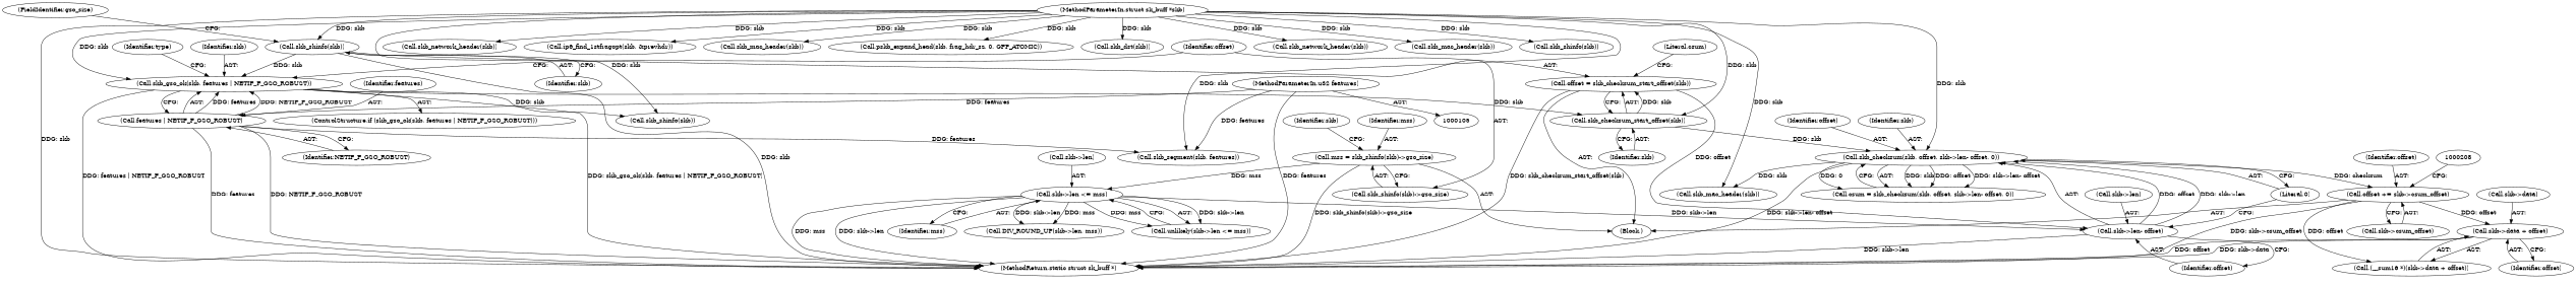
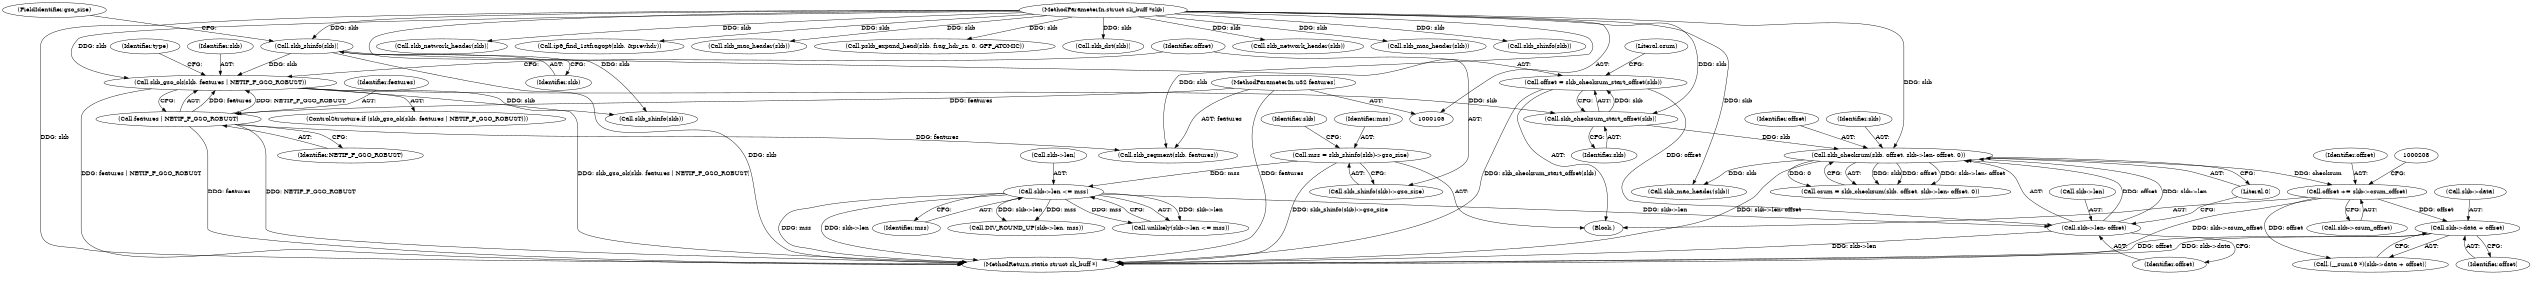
  digraph {
    n1 [label="(Call,skb->data + offset)"]
    n2 [label="(Call,(__sum16 *)(skb->data + offset))"]
    n3 [label="(Identifier,offset)"]
    n4 [label="(MethodReturn,static struct sk_buff *)"]
    n5 [label="(Call,offset += skb->csum_offset)"]
    n6 [label="(Call,skb->csum_offset)"]
    n7 [label="(Block,)"]
    n8 [label="(Call,skb_checksum(skb, offset, skb->len- offset, 0))"]
    n9 [label="(Literal,0)"]
    n10 [label="(Call,skb_mac_header(skb))"]
    n11 [label="(Call,csum = skb_checksum(skb, offset, skb->len- offset, 0))"]
    n12 [label="(Call,skb->len- offset)"]
    n13 [label="(Call,skb_checksum_start_offset(skb))"]
    n14 [label="(Call,offset = skb_checksum_start_offset(skb))"]
    n15 [label="(Identifier,skb)"]
    n16 [label="(Call,skb_gso_ok(skb, features | NETIF_F_GSO_ROBUST))"]
    n17 [label="(Call,features | NETIF_F_GSO_ROBUST)"]
    n18 [label="(Call,skb_shinfo(skb))"]
    n19 [label="(ControlStructure,if (skb_gso_ok(skb, features | NETIF_F_GSO_ROBUST)))"]
    n20 [label="(Call,skb_segment(skb, features))"]
    n21 [label="(Identifier,NETIF_F_GSO_ROBUST)"]
    n22 [label="(Call,skb_shinfo(skb))"]
    n23 [label="(Call,skb_shinfo(skb)->gso_size)"]
    n24 [label="(Identifier,skb)"]
    n25 [label="(Call,mss = skb_shinfo(skb)->gso_size)"]
    n26 [label="(MethodParameterIn,struct sk_buff *skb)"]
    n27 [label="(Call,skb_network_header(skb))"]
    n28 [label="(Call,ip6_find_1stfragopt(skb, &prevhdr))"]
    n29 [label="(Call,skb_mac_header(skb))"]
    n30 [label="(Call,pskb_expand_head(skb, frag_hdr_sz, 0, GFP_ATOMIC))"]
    n31 [label="(Call,skb_dst(skb))"]
    n32 [label="(Call,skb_network_header(skb))"]
    n33 [label="(Call,skb_mac_header(skb))"]
    n34 [label="(Call,skb_shinfo(skb))"]
    1000105
    n36 [label="(MethodParameterIn,u32 features)"]
    n37 [label="(Identifier,offset)"]
    n38 [label="(Call,skb->len <= mss)"]
    n39 [label="(Identifier,mss)"]
    n40 [label="(Call,DIV_ROUND_UP(skb->len, mss))"]
    n41 [label="(Call,unlikely(skb->len <= mss))"]
    n42 [label="(Call,skb->data)"]
    n43 [label="(Identifier,features)"]
    n44 [label="(Identifier,mss)"]
    n45 [label="(Literal,csum)"]
    n46 [label="(Identifier,type)"]
    n47 [label="(Identifier,skb)"]
    n48 [label="(Identifier,offset)"]
    n49 [label="(Identifier,skb)"]
    n50 [label="(FieldIdentifier,gso_size)"]
    n51 [label="(Identifier,skb)"]
    n52 [label="(Identifier,offset)"]
    n53 [label="(Call,skb->len)"]
    n54 [label="(Call,skb->len)"]
    n55 [label="(Identifier,offset)"]
    1000208
    n1 -> n2 [label="AST: "]
    n1 -> n3 [label="CFG: "]
    n1 -> n4 [label="DDG: skb->data"]
    n1 -> n4 [label="DDG: offset"]
-   n2 -> n1 [label="AST: "]
+   n2 -> n1 [label="CFG: "]
    n3 -> n1 [label="AST: "]
    n5 -> n1 [label="DDG: offset"]
    n5 -> n2 [label="DDG: offset"]
    n5 -> n4 [label="DDG: skb->csum_offset"]
    n5 -> n6 [label="CFG: "]
    n5 -> n7 [label="AST: "]
    n6 -> n5 [label="AST: "]
    n8 -> n4 [label="DDG: skb->len- offset"]
    n8 -> n5 [label="DDG: checksum"]
    n8 -> n9 [label="CFG: "]
    n8 -> n10 [label="DDG: skb"]
    n8 -> n11 [label="AST: "]
    n8 -> n11 [label="DDG: skb"]
    n8 -> n11 [label="DDG: offset"]
    n8 -> n11 [label="DDG: skb->len- offset"]
    n8 -> n11 [label="DDG: 0"]
    n9 -> n8 [label="AST: "]
    n9 -> n12 [label="CFG: "]
    n11 -> n8 [label="CFG: "]
    n12 -> n4 [label="DDG: skb->len"]
    n12 -> n8 [label="AST: "]
    n12 -> n8 [label="DDG: offset"]
    n12 -> n8 [label="DDG: skb->len"]
    n12 -> n37 [label="CFG: "]
    n13 -> n8 [label="DDG: skb"]
    n13 -> n14 [label="AST: "]
    n13 -> n14 [label="DDG: skb"]
    n13 -> n15 [label="CFG: "]
    n14 -> n4 [label="DDG: skb_checksum_start_offset(skb)"]
    n14 -> n7 [label="AST: "]
    n14 -> n12 [label="DDG: offset"]
    n14 -> n13 [label="CFG: "]
    n15 -> n13 [label="AST: "]
    n16 -> n4 [label="DDG: skb_gso_ok(skb, features | NETIF_F_GSO_ROBUST)"]
    n16 -> n4 [label="DDG: features | NETIF_F_GSO_ROBUST"]
    n16 -> n13 [label="DDG: skb"]
    n16 -> n17 [label="CFG: "]
    n16 -> n18 [label="DDG: skb"]
    n16 -> n19 [label="AST: "]
    n17 -> n4 [label="DDG: NETIF_F_GSO_ROBUST"]
    n17 -> n4 [label="DDG: features"]
    n17 -> n16 [label="AST: "]
    n17 -> n16 [label="DDG: features"]
    n17 -> n16 [label="DDG: NETIF_F_GSO_ROBUST"]
    n17 -> n20 [label="DDG: features"]
    n17 -> n21 [label="CFG: "]
    n21 -> n17 [label="AST: "]
    n22 -> n4 [label="DDG: skb"]
    n22 -> n16 [label="DDG: skb"]
    n22 -> n23 [label="AST: "]
    n22 -> n24 [label="CFG: "]
    n23 -> n25 [label="AST: "]
    n24 -> n22 [label="AST: "]
    n25 -> n4 [label="DDG: skb_shinfo(skb)->gso_size"]
    n25 -> n7 [label="AST: "]
    n25 -> n23 [label="CFG: "]
    n25 -> n38 [label="DDG: mss"]
    n26 -> n4 [label="DDG: skb"]
    n26 -> n8 [label="DDG: skb"]
    n26 -> n10 [label="DDG: skb"]
    n26 -> n13 [label="DDG: skb"]
    n26 -> n16 [label="DDG: skb"]
    n26 -> n18 [label="DDG: skb"]
    n26 -> n20 [label="DDG: skb"]
    n26 -> n22 [label="DDG: skb"]
    n26 -> n27 [label="DDG: skb"]
    n26 -> n28 [label="DDG: skb"]
    n26 -> n29 [label="DDG: skb"]
    n26 -> n30 [label="DDG: skb"]
    n26 -> n31 [label="DDG: skb"]
    n26 -> n32 [label="DDG: skb"]
    n26 -> n33 [label="DDG: skb"]
    n26 -> n34 [label="DDG: skb"]
+   n26 -> 1000105 [label="AST: "]
    n36 -> n4 [label="DDG: features"]
    n36 -> n17 [label="DDG: features"]
-   n36 -> n20 [label="DDG: features"]
+   n36 -> n20 [label="AST: features"]
    n36 -> 1000105 [label="AST: "]
    n37 -> n12 [label="AST: "]
    n38 -> n4 [label="DDG: mss"]
    n38 -> n4 [label="DDG: skb->len"]
    n38 -> n12 [label="DDG: skb->len"]
    n38 -> n39 [label="CFG: "]
    n38 -> n40 [label="DDG: skb->len"]
    n38 -> n40 [label="DDG: mss"]
    n38 -> n41 [label="AST: "]
    n38 -> n41 [label="DDG: skb->len"]
    n38 -> n41 [label="DDG: mss"]
    n39 -> n38 [label="AST: "]
    n41 -> n38 [label="CFG: "]
    n42 -> n1 [label="AST: "]
    n43 -> n17 [label="AST: "]
    n44 -> n25 [label="AST: "]
    n45 -> n14 [label="CFG: "]
    n46 -> n16 [label="CFG: "]
    n47 -> n25 [label="CFG: "]
    n48 -> n8 [label="AST: "]
    n49 -> n16 [label="AST: "]
    n50 -> n22 [label="CFG: "]
    n51 -> n8 [label="AST: "]
    n52 -> n5 [label="AST: "]
    n53 -> n12 [label="AST: "]
    n54 -> n38 [label="AST: "]
    n55 -> n14 [label="AST: "]
    n55 -> n16 [label="CFG: "]
    1000208 -> n5 [label="CFG: "]
  }
